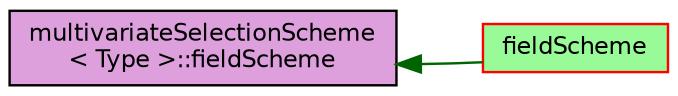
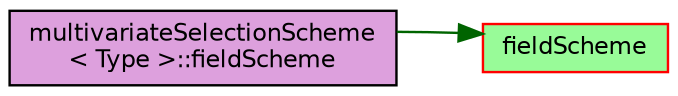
  digraph {
    rankdir=LR
    node [fontname=Helvetica fontsize=10 shape=record style=filled]
    n1 [color=black fillcolor=plum fontcolor=black height=0.2 label="multivariateSelectionScheme\l\< Type \>::fieldScheme" width=0.4]
    n2 [color=red height=0.2 label=fieldScheme width=0.4 fillcolor=palegreen]
-   n1 -> n2 [color=darkgreen dir=back fontname=Helvetica fontsize=10 labelfontname=Helvetica labelfontsize=10 style=solid]
+   n2 -> n1 [color=darkgreen dir=back fontname=Helvetica fontsize=10 labelfontname=Helvetica labelfontsize=10 style=solid]
  }
